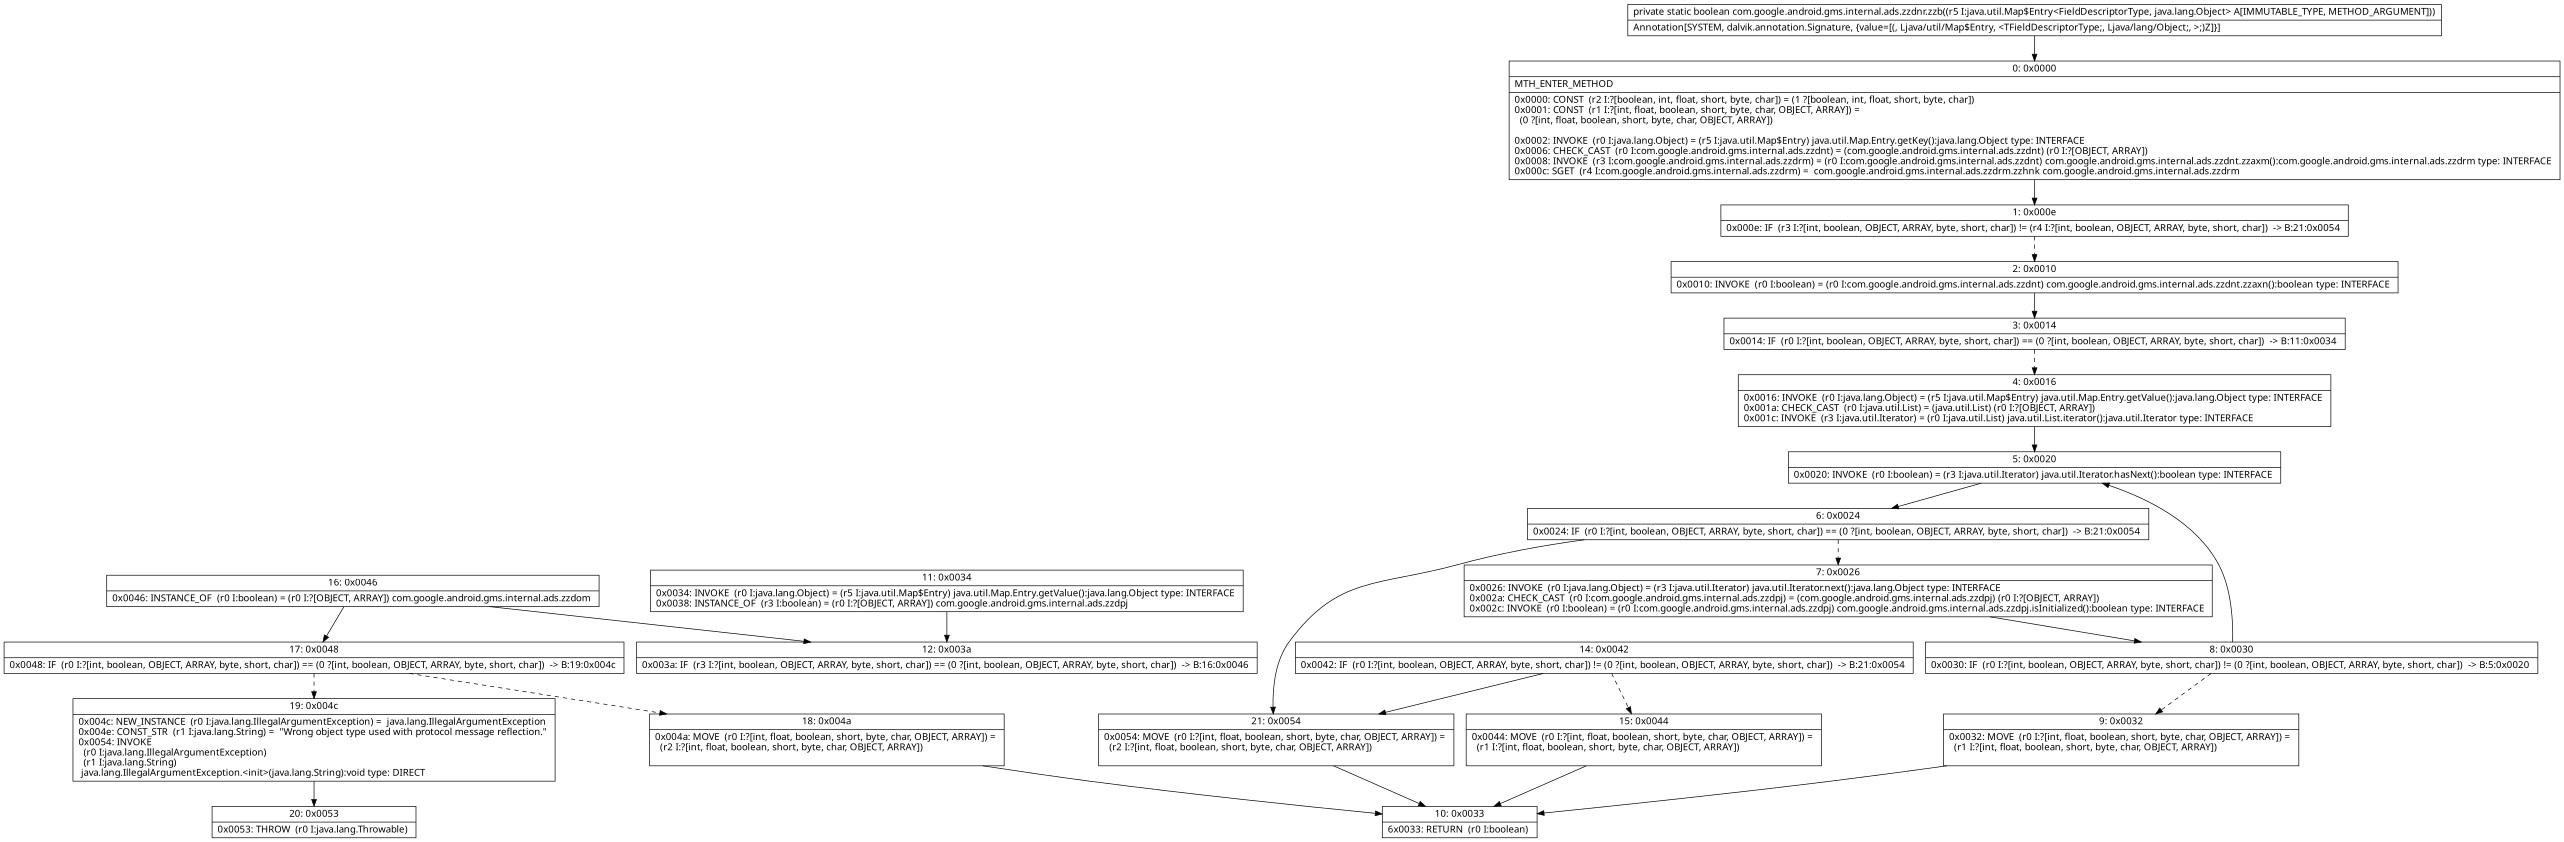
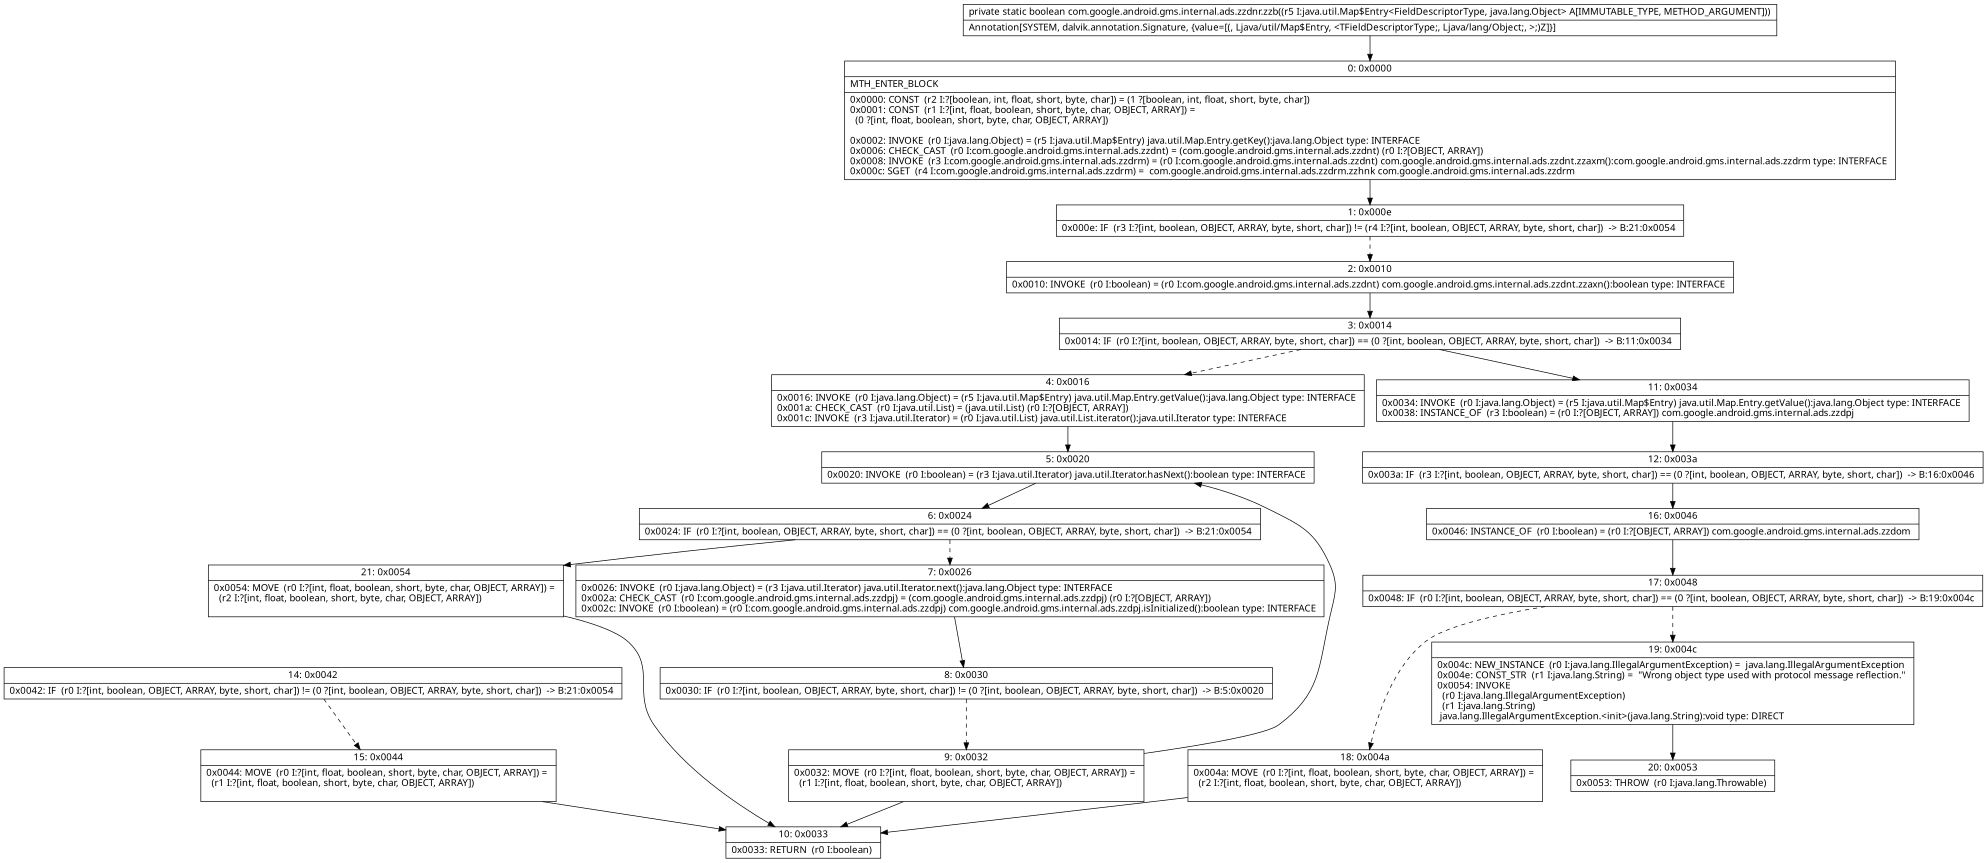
  digraph {
    fontname="Noto Sans"
    node [fontname="Noto Sans" shape=record]
    edge [fontname="Noto Sans"]
-   n1 [label="{0\:\ 0x0000|MTH_ENTER_METHOD\l|0x0000: CONST  (r2 I:?[boolean, int, float, short, byte, char]) = (1 ?[boolean, int, float, short, byte, char]) \l0x0001: CONST  (r1 I:?[int, float, boolean, short, byte, char, OBJECT, ARRAY]) = \l  (0 ?[int, float, boolean, short, byte, char, OBJECT, ARRAY])\l \l0x0002: INVOKE  (r0 I:java.lang.Object) = (r5 I:java.util.Map$Entry) java.util.Map.Entry.getKey():java.lang.Object type: INTERFACE \l0x0006: CHECK_CAST  (r0 I:com.google.android.gms.internal.ads.zzdnt) = (com.google.android.gms.internal.ads.zzdnt) (r0 I:?[OBJECT, ARRAY]) \l0x0008: INVOKE  (r3 I:com.google.android.gms.internal.ads.zzdrm) = (r0 I:com.google.android.gms.internal.ads.zzdnt) com.google.android.gms.internal.ads.zzdnt.zzaxm():com.google.android.gms.internal.ads.zzdrm type: INTERFACE \l0x000c: SGET  (r4 I:com.google.android.gms.internal.ads.zzdrm) =  com.google.android.gms.internal.ads.zzdrm.zzhnk com.google.android.gms.internal.ads.zzdrm \l}"]
+   n1 [label="{0\:\ 0x0000|MTH_ENTER_BLOCK\l|0x0000: CONST  (r2 I:?[boolean, int, float, short, byte, char]) = (1 ?[boolean, int, float, short, byte, char]) \l0x0001: CONST  (r1 I:?[int, float, boolean, short, byte, char, OBJECT, ARRAY]) = \l  (0 ?[int, float, boolean, short, byte, char, OBJECT, ARRAY])\l \l0x0002: INVOKE  (r0 I:java.lang.Object) = (r5 I:java.util.Map$Entry) java.util.Map.Entry.getKey():java.lang.Object type: INTERFACE \l0x0006: CHECK_CAST  (r0 I:com.google.android.gms.internal.ads.zzdnt) = (com.google.android.gms.internal.ads.zzdnt) (r0 I:?[OBJECT, ARRAY]) \l0x0008: INVOKE  (r3 I:com.google.android.gms.internal.ads.zzdrm) = (r0 I:com.google.android.gms.internal.ads.zzdnt) com.google.android.gms.internal.ads.zzdnt.zzaxm():com.google.android.gms.internal.ads.zzdrm type: INTERFACE \l0x000c: SGET  (r4 I:com.google.android.gms.internal.ads.zzdrm) =  com.google.android.gms.internal.ads.zzdrm.zzhnk com.google.android.gms.internal.ads.zzdrm \l}"]
    n2 [label="{1\:\ 0x000e|0x000e: IF  (r3 I:?[int, boolean, OBJECT, ARRAY, byte, short, char]) != (r4 I:?[int, boolean, OBJECT, ARRAY, byte, short, char])  \-\> B:21:0x0054 \l}"]
    n3 [label="{2\:\ 0x0010|0x0010: INVOKE  (r0 I:boolean) = (r0 I:com.google.android.gms.internal.ads.zzdnt) com.google.android.gms.internal.ads.zzdnt.zzaxn():boolean type: INTERFACE \l}"]
    n4 [label="{3\:\ 0x0014|0x0014: IF  (r0 I:?[int, boolean, OBJECT, ARRAY, byte, short, char]) == (0 ?[int, boolean, OBJECT, ARRAY, byte, short, char])  \-\> B:11:0x0034 \l}"]
    n5 [label="{21\:\ 0x0054|0x0054: MOVE  (r0 I:?[int, float, boolean, short, byte, char, OBJECT, ARRAY]) = \l  (r2 I:?[int, float, boolean, short, byte, char, OBJECT, ARRAY])\l \l}"]
-   n6 [label="{10\:\ 0x0033|6x0033: RETURN  (r0 I:boolean) \l}"]
+   n6 [label="{10\:\ 0x0033|0x0033: RETURN  (r0 I:boolean) \l}"]
    n7 [label="{4\:\ 0x0016|0x0016: INVOKE  (r0 I:java.lang.Object) = (r5 I:java.util.Map$Entry) java.util.Map.Entry.getValue():java.lang.Object type: INTERFACE \l0x001a: CHECK_CAST  (r0 I:java.util.List) = (java.util.List) (r0 I:?[OBJECT, ARRAY]) \l0x001c: INVOKE  (r3 I:java.util.Iterator) = (r0 I:java.util.List) java.util.List.iterator():java.util.Iterator type: INTERFACE \l}"]
    n8 [label="{11\:\ 0x0034|0x0034: INVOKE  (r0 I:java.lang.Object) = (r5 I:java.util.Map$Entry) java.util.Map.Entry.getValue():java.lang.Object type: INTERFACE \l0x0038: INSTANCE_OF  (r3 I:boolean) = (r0 I:?[OBJECT, ARRAY]) com.google.android.gms.internal.ads.zzdpj \l}"]
    n9 [label="{5\:\ 0x0020|0x0020: INVOKE  (r0 I:boolean) = (r3 I:java.util.Iterator) java.util.Iterator.hasNext():boolean type: INTERFACE \l}"]
    n10 [label="{12\:\ 0x003a|0x003a: IF  (r3 I:?[int, boolean, OBJECT, ARRAY, byte, short, char]) == (0 ?[int, boolean, OBJECT, ARRAY, byte, short, char])  \-\> B:16:0x0046 \l}"]
    n11 [label="{6\:\ 0x0024|0x0024: IF  (r0 I:?[int, boolean, OBJECT, ARRAY, byte, short, char]) == (0 ?[int, boolean, OBJECT, ARRAY, byte, short, char])  \-\> B:21:0x0054 \l}"]
    n12 [label="{7\:\ 0x0026|0x0026: INVOKE  (r0 I:java.lang.Object) = (r3 I:java.util.Iterator) java.util.Iterator.next():java.lang.Object type: INTERFACE \l0x002a: CHECK_CAST  (r0 I:com.google.android.gms.internal.ads.zzdpj) = (com.google.android.gms.internal.ads.zzdpj) (r0 I:?[OBJECT, ARRAY]) \l0x002c: INVOKE  (r0 I:boolean) = (r0 I:com.google.android.gms.internal.ads.zzdpj) com.google.android.gms.internal.ads.zzdpj.isInitialized():boolean type: INTERFACE \l}"]
    n13 [label="{8\:\ 0x0030|0x0030: IF  (r0 I:?[int, boolean, OBJECT, ARRAY, byte, short, char]) != (0 ?[int, boolean, OBJECT, ARRAY, byte, short, char])  \-\> B:5:0x0020 \l}"]
    n14 [label="{9\:\ 0x0032|0x0032: MOVE  (r0 I:?[int, float, boolean, short, byte, char, OBJECT, ARRAY]) = \l  (r1 I:?[int, float, boolean, short, byte, char, OBJECT, ARRAY])\l \l}"]
    n15 [label="{16\:\ 0x0046|0x0046: INSTANCE_OF  (r0 I:boolean) = (r0 I:?[OBJECT, ARRAY]) com.google.android.gms.internal.ads.zzdom \l}"]
    n16 [label="{17\:\ 0x0048|0x0048: IF  (r0 I:?[int, boolean, OBJECT, ARRAY, byte, short, char]) == (0 ?[int, boolean, OBJECT, ARRAY, byte, short, char])  \-\> B:19:0x004c \l}"]
    n17 [label="{14\:\ 0x0042|0x0042: IF  (r0 I:?[int, boolean, OBJECT, ARRAY, byte, short, char]) != (0 ?[int, boolean, OBJECT, ARRAY, byte, short, char])  \-\> B:21:0x0054 \l}"]
    n18 [label="{15\:\ 0x0044|0x0044: MOVE  (r0 I:?[int, float, boolean, short, byte, char, OBJECT, ARRAY]) = \l  (r1 I:?[int, float, boolean, short, byte, char, OBJECT, ARRAY])\l \l}"]
    n19 [label="{18\:\ 0x004a|0x004a: MOVE  (r0 I:?[int, float, boolean, short, byte, char, OBJECT, ARRAY]) = \l  (r2 I:?[int, float, boolean, short, byte, char, OBJECT, ARRAY])\l \l}"]
    n20 [label="{19\:\ 0x004c|0x004c: NEW_INSTANCE  (r0 I:java.lang.IllegalArgumentException) =  java.lang.IllegalArgumentException \l0x004e: CONST_STR  (r1 I:java.lang.String) =  \"Wrong object type used with protocol message reflection.\" \l0x0054: INVOKE  \l  (r0 I:java.lang.IllegalArgumentException)\l  (r1 I:java.lang.String)\l java.lang.IllegalArgumentException.\<init\>(java.lang.String):void type: DIRECT \l}"]
    n21 [label="{20\:\ 0x0053|0x0053: THROW  (r0 I:java.lang.Throwable) \l}"]
    n22 [label="{private static boolean com.google.android.gms.internal.ads.zzdnr.zzb((r5 I:java.util.Map$Entry\<FieldDescriptorType, java.lang.Object\> A[IMMUTABLE_TYPE, METHOD_ARGUMENT]))  | Annotation[SYSTEM, dalvik.annotation.Signature, \{value=[(, Ljava\/util\/Map$Entry, \<TFieldDescriptorType;, Ljava\/lang\/Object;, \>;)Z]\}]\l}"]
    n1 -> n2
    n2 -> n3 [style=dashed]
    n3 -> n4
    n4 -> n7 [style=dashed]
+   n4 -> n8
    n5 -> n6
    n7 -> n9
    n8 -> n10
    n9 -> n11
-   n15 -> n10
+   n10 -> n15
    n11 -> n5
    n11 -> n12 [style=dashed]
    n12 -> n13
-   n13 -> n9
+   n14 -> n9
    n13 -> n14 [style=dashed]
    n14 -> n6
    n15 -> n16
    n16 -> n19 [style=dashed]
    n16 -> n20 [style=dashed]
-   n17 -> n5
    n17 -> n18 [style=dashed]
    n18 -> n6
    n19 -> n6
    n20 -> n21
    n22 -> n1
  }
